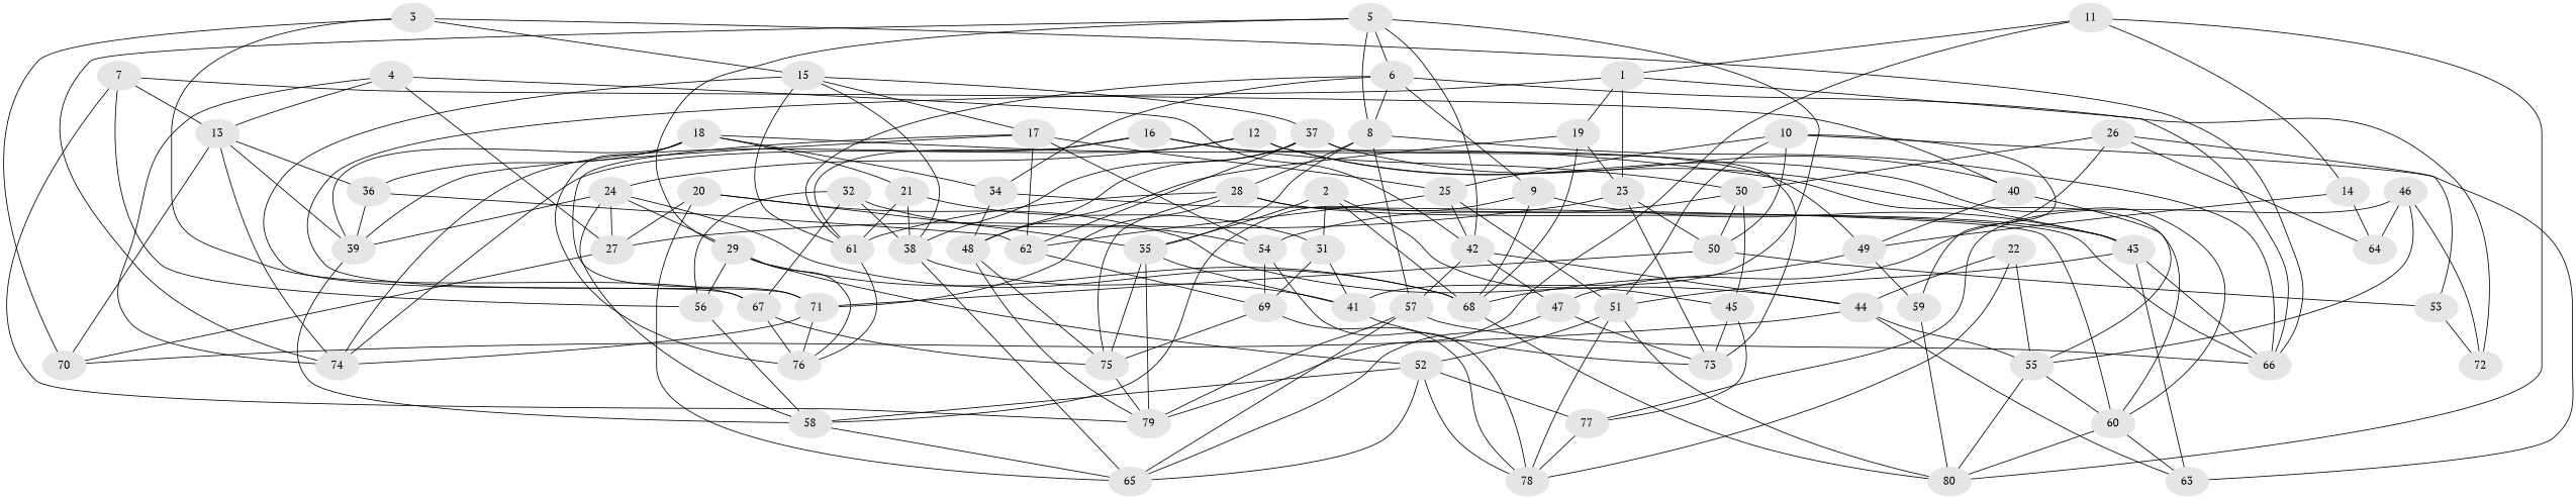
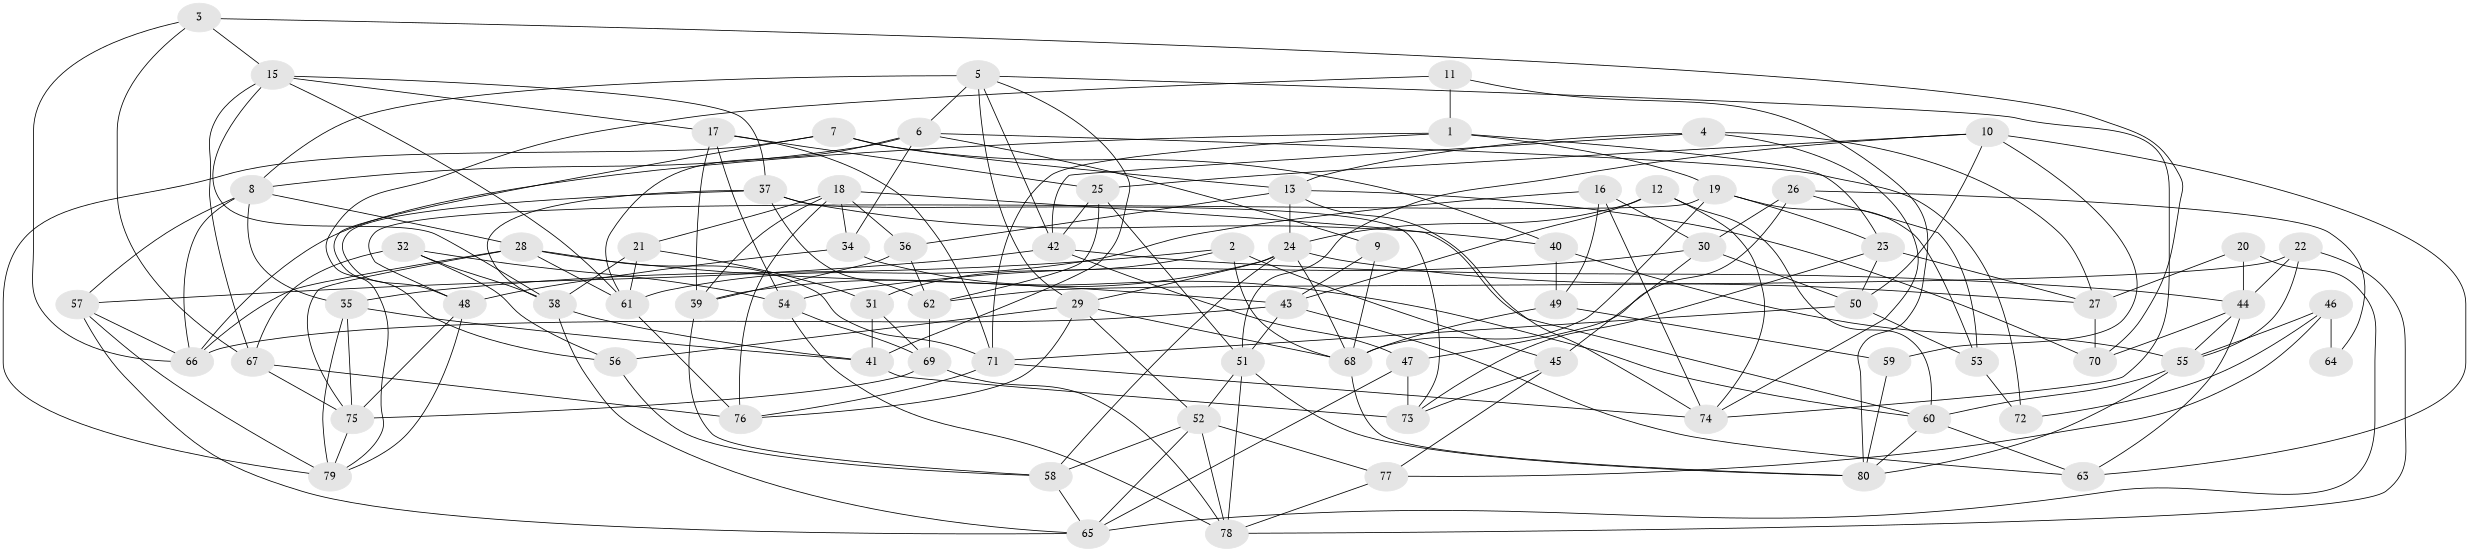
  graph {
    fontname="PT Serif"
    node [color=gray90 fontname="PT Serif" style=filled]
    edge [fontname="PT Serif" weight=1.0]
    1
    19
    23
    66
    71
    68
    48
    53
    27
    50
    73
    74
    76
    2
    31
    35
    45
    41
    69
    79
    75
    77
    80
    3
    15
    67
    70
    61
    17
    37
    38
    4
    13
    42
    36
    39
    57
    44
    47
    5
    6
    8
    29
    9
    34
    72
    28
    56
    52
    43
    58
    60
    7
    40
    49
    55
    65
    51
    63
    10
    25
    59
    62
    78
    11
-   14
    64
    12
    24
    54
    16
    30
    18
    21
    20
    22
    26
    32
    46
    1 -- 19
    1 -- 23
    1 -- 66
    1 -- 71
    19 -- 23
    19 -- 68
    19 -- 48
+   19 -- 53
    23 -- 27 [weight=2.0]
    23 -- 50
    23 -- 73
    71 -- 74
    71 -- 76
    68 -- 80
    48 -- 79
    48 -- 75
    53 -- 72
    27 -- 70
    50 -- 71
    50 -- 53
    2 -- 68
    2 -- 31
    2 -- 35
    2 -- 45
    31 -- 41 [weight=2.0]
    31 -- 69 [weight=2.0]
    35 -- 41
    35 -- 79
    35 -- 75
    45 -- 73
    45 -- 77
    41 -- 73
    69 -- 75
    69 -- 78
    75 -- 79
    77 -- 78
    3 -- 66
    3 -- 15
    3 -- 67
    3 -- 70
    15 -- 67
    15 -- 61
    15 -- 17
    15 -- 37
    15 -- 38
    67 -- 76 [weight=2.0]
    67 -- 75
    61 -- 76
    17 -- 71
    17 -- 39
    17 -- 25
    17 -- 54
    37 -- 48
    37 -- 73
    37 -- 38
    37 -- 40
    37 -- 62
    38 -- 41
    38 -- 65
    4 -- 27
    4 -- 74
    4 -- 13
    4 -- 42
    13 -- 74
    13 -- 70
    13 -- 36
-   13 -- 39
+   13 -- 24
    42 -- 57
    42 -- 44
    42 -- 47
    36 -- 39
    36 -- 62
    39 -- 58
    57 -- 66
    57 -- 79
    57 -- 65
    44 -- 70
    44 -- 55
    44 -- 63
    47 -- 73
    47 -- 65
    5 -- 74
    5 -- 41
    5 -- 42
    5 -- 6
    5 -- 8
    5 -- 29
    6 -- 61
    6 -- 8
    6 -- 9
    6 -- 34
    6 -- 72
    8 -- 66
    8 -- 35
    8 -- 57
    8 -- 28
    29 -- 68
    29 -- 76
    29 -- 56
    29 -- 52
    9 -- 68
    9 -- 43
-   9 -- 58
    34 -- 48
    34 -- 60
    28 -- 66
    28 -- 71
    28 -- 75
    28 -- 61
    28 -- 43
    56 -- 58
    52 -- 77
    52 -- 58
    52 -- 65
    52 -- 78
    43 -- 66
    43 -- 51
    43 -- 63
    58 -- 65
    60 -- 80
    60 -- 63
    7 -- 79
    7 -- 13
    7 -- 56
    7 -- 40
    40 -- 49
    40 -- 55
    49 -- 68
    49 -- 59
    55 -- 80
    55 -- 60
    51 -- 80
    51 -- 52
    51 -- 78
    10 -- 50 [weight=2.0]
    10 -- 51
    10 -- 63
    10 -- 25
    10 -- 59
    25 -- 42
    25 -- 51
    25 -- 62 [weight=2.0]
    59 -- 80
    62 -- 69
    11 -- 1
    11 -- 79
    11 -- 80
-   11 -- 14
-   14 -- 49
-   14 -- 64 [weight=2.0]
    12 -- 74
    12 -- 43
    12 -- 60
    12 -- 24
    24 -- 68
    24 -- 27
    24 -- 39
    24 -- 29
    24 -- 58
    54 -- 69
    54 -- 78
    16 -- 74
    16 -- 61
    16 -- 49
    16 -- 30
    30 -- 50
    30 -- 45
    30 -- 54 [weight=2.0]
    18 -- 76
    18 -- 36
    18 -- 39
    18 -- 34
    18 -- 60
    18 -- 21
    21 -- 31
    21 -- 61
    21 -- 38
    20 -- 27
-   20 -- 35
    20 -- 44
    20 -- 65
    22 -- 44
    22 -- 55
-   17 -- 62
+   22 -- 62
    22 -- 78
    26 -- 53
    26 -- 47
    26 -- 64
    26 -- 30
    32 -- 67
    32 -- 38
    32 -- 56
    32 -- 54
    46 -- 77
    46 -- 72
    46 -- 55
    46 -- 64 [weight=2.0]
  }
